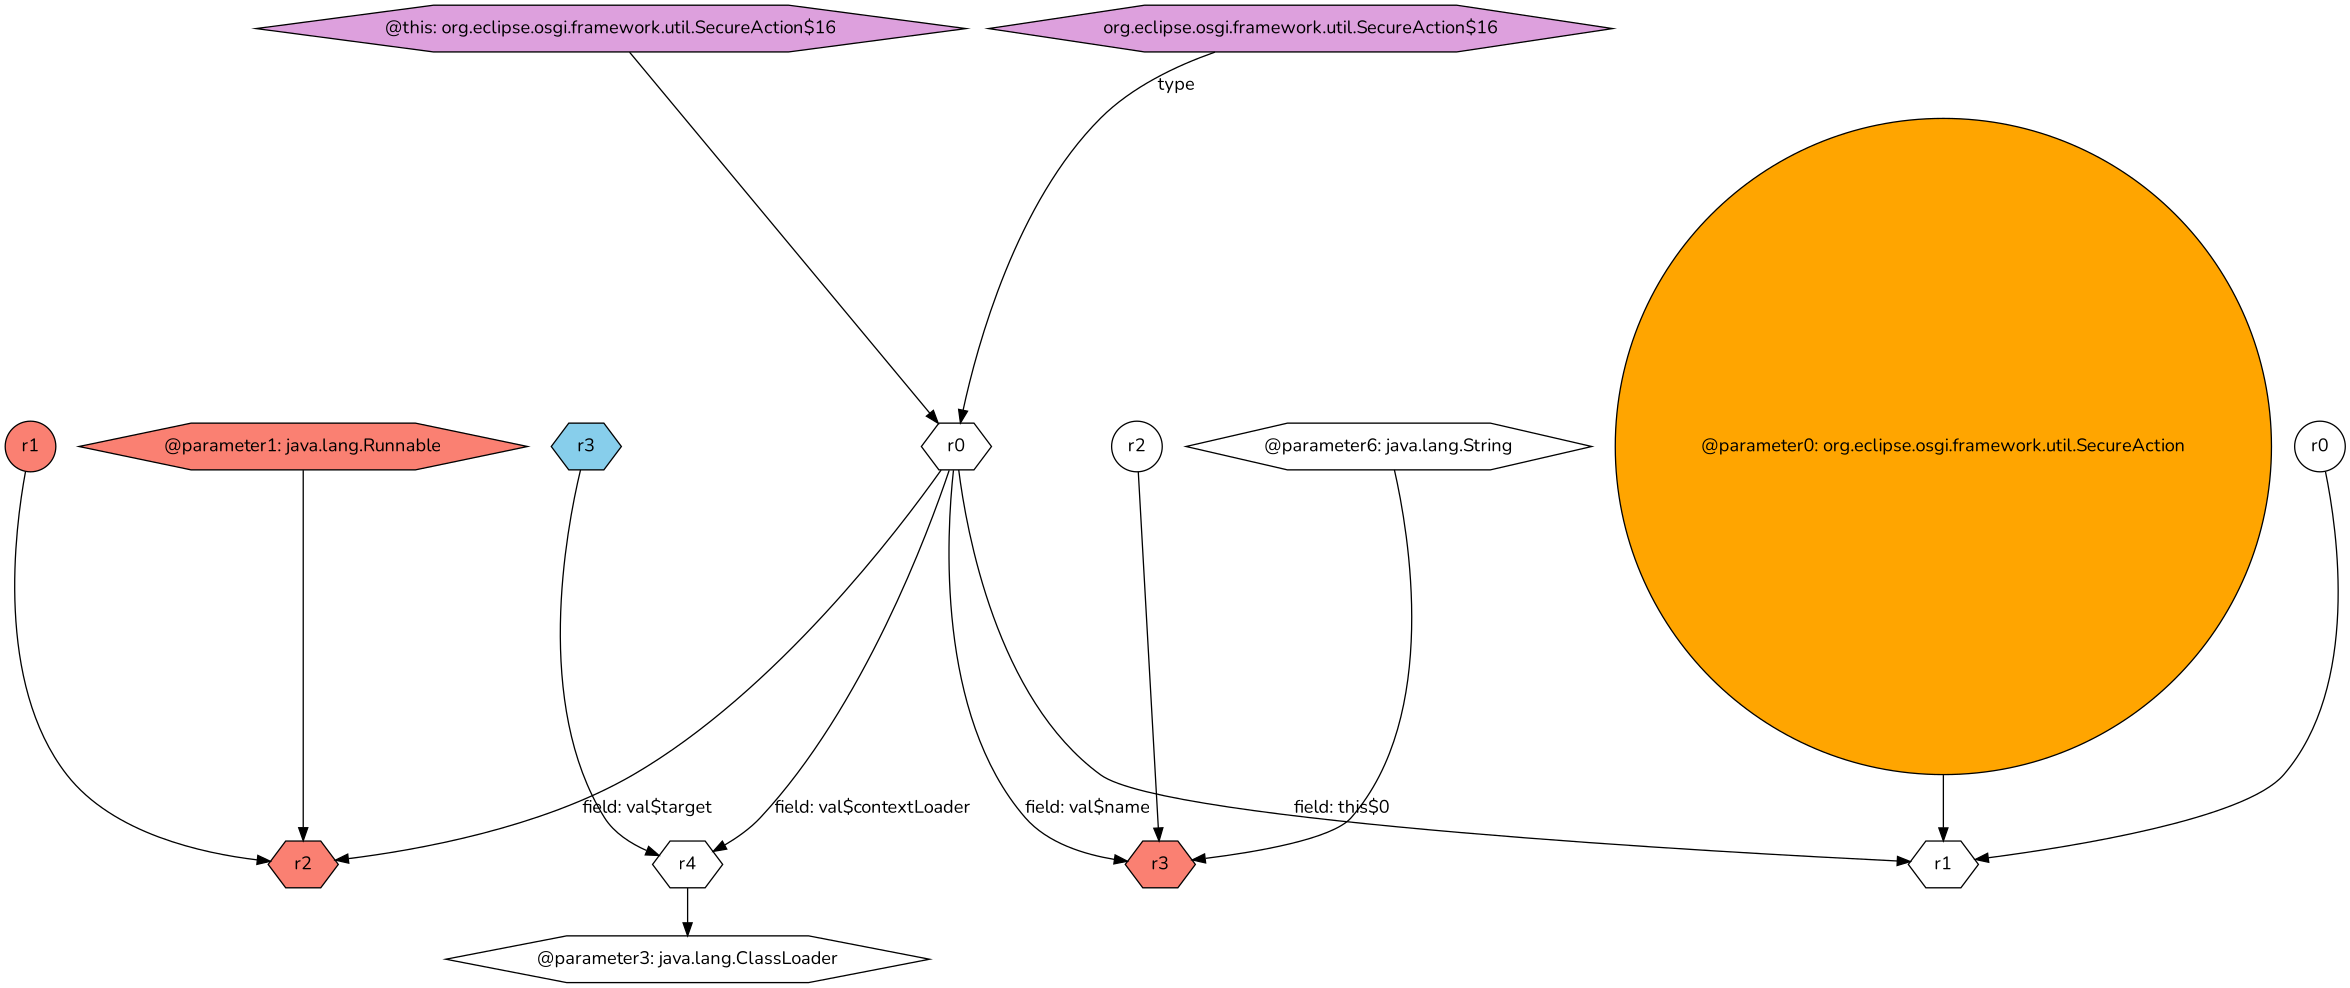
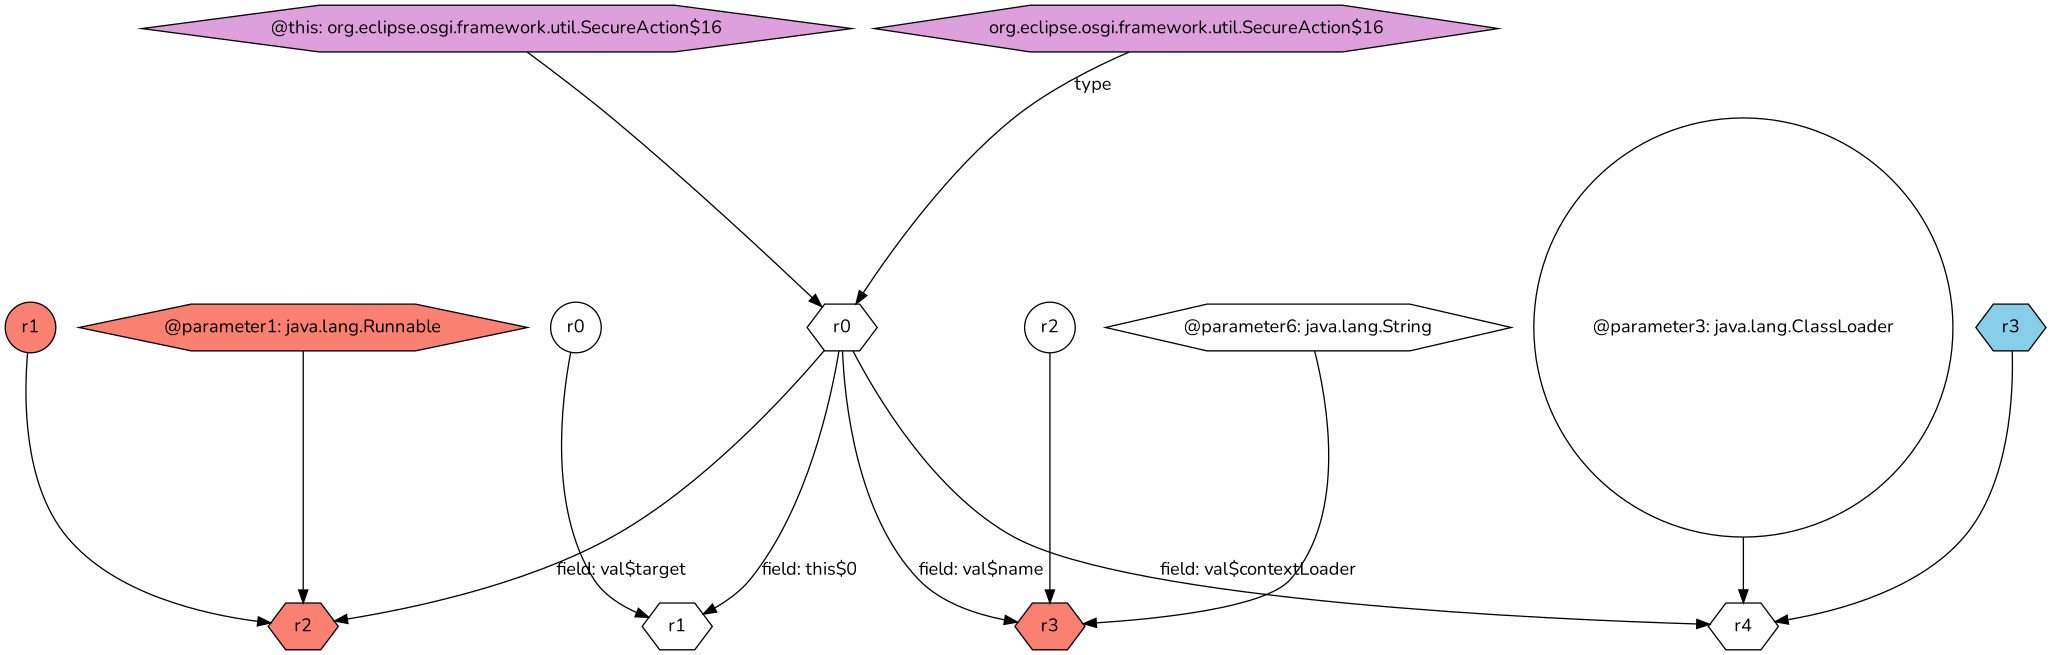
  digraph {
    fontname=Nunito
    node [fillcolor=white fontname=Nunito shape=hexagon style=filled]
    edge [fontname=Nunito]
    n1 [fillcolor=salmon label=r1 shape=circle]
    n2 [fillcolor=salmon label=r2]
    n3 [fillcolor=plum label="@this: org.eclipse.osgi.framework.util.SecureAction$16"]
    n4 [label=r0]
    n5 [fillcolor=salmon label=r3]
    n6 [label=r1]
    n7 [label=r4]
    n8 [label=r2 shape=circle]
    n9 [fillcolor=skyblue label=r3]
    n10 [fillcolor=plum label="org.eclipse.osgi.framework.util.SecureAction$16"]
    n11 [label=r0 shape=circle]
    n12 [label="@parameter6: java.lang.String"]
    n13 [fillcolor=salmon label="@parameter1: java.lang.Runnable"]
-   n14 [fillcolor=orange label="@parameter0: org.eclipse.osgi.framework.util.SecureAction" shape=circle]
-   n15 [label="@parameter3: java.lang.ClassLoader"]
+   n15 [label="@parameter3: java.lang.ClassLoader" shape=circle]
    n1 -> n2
    n3 -> n4
    n4 -> n2 [label="field: val$target"]
    n4 -> n5 [label="field: val$name"]
    n4 -> n6 [label="field: this$0"]
    n4 -> n7 [label="field: val$contextLoader"]
    n8 -> n5
    n9 -> n7
    n10 -> n4 [label=type]
    n11 -> n6
    n12 -> n5
    n13 -> n2
-   n14 -> n6
-   n7 -> n15
+   n15 -> n7
  }
